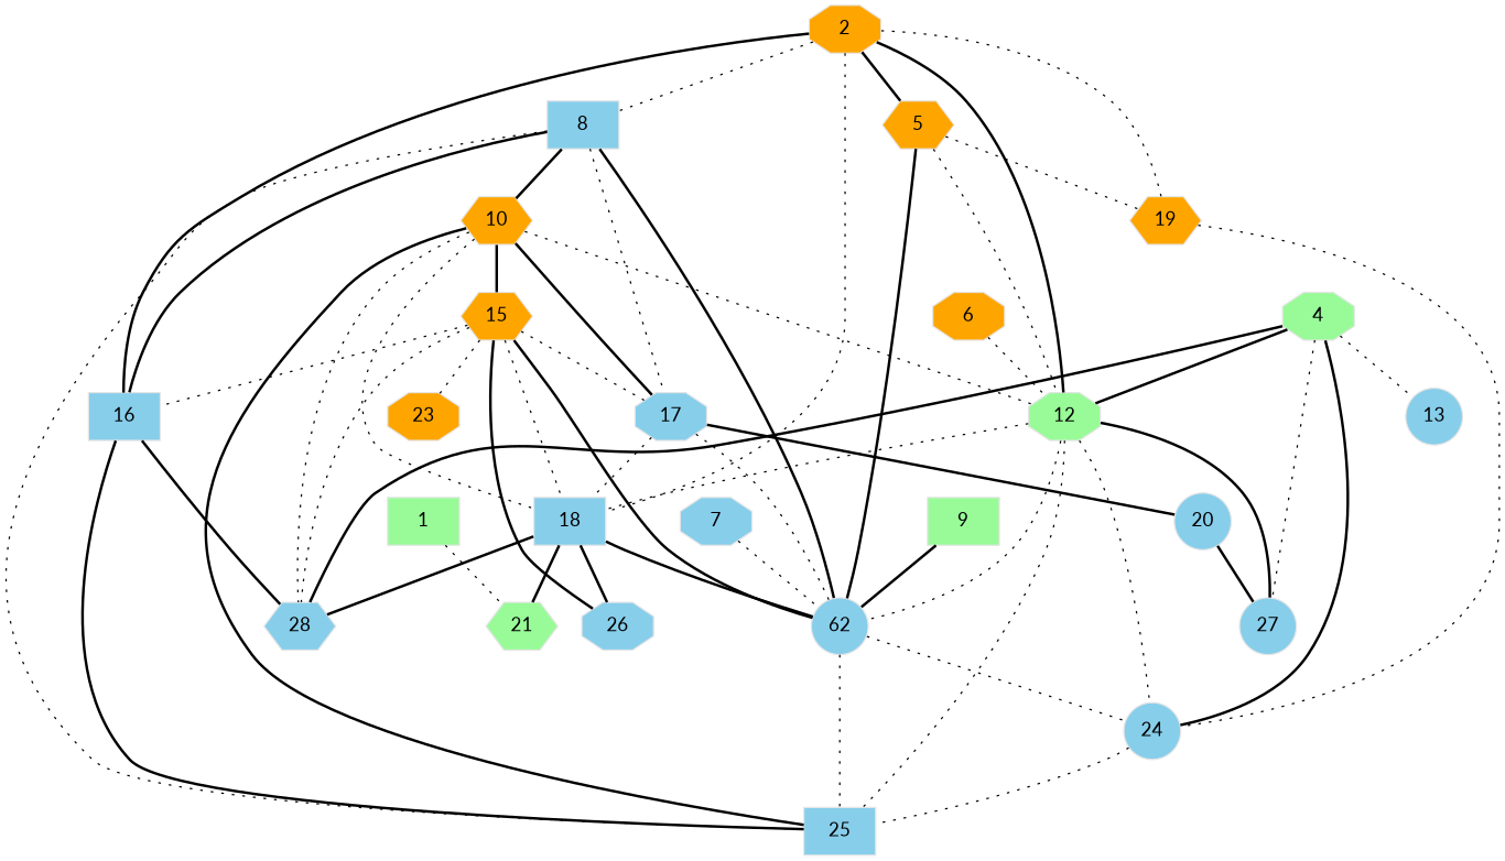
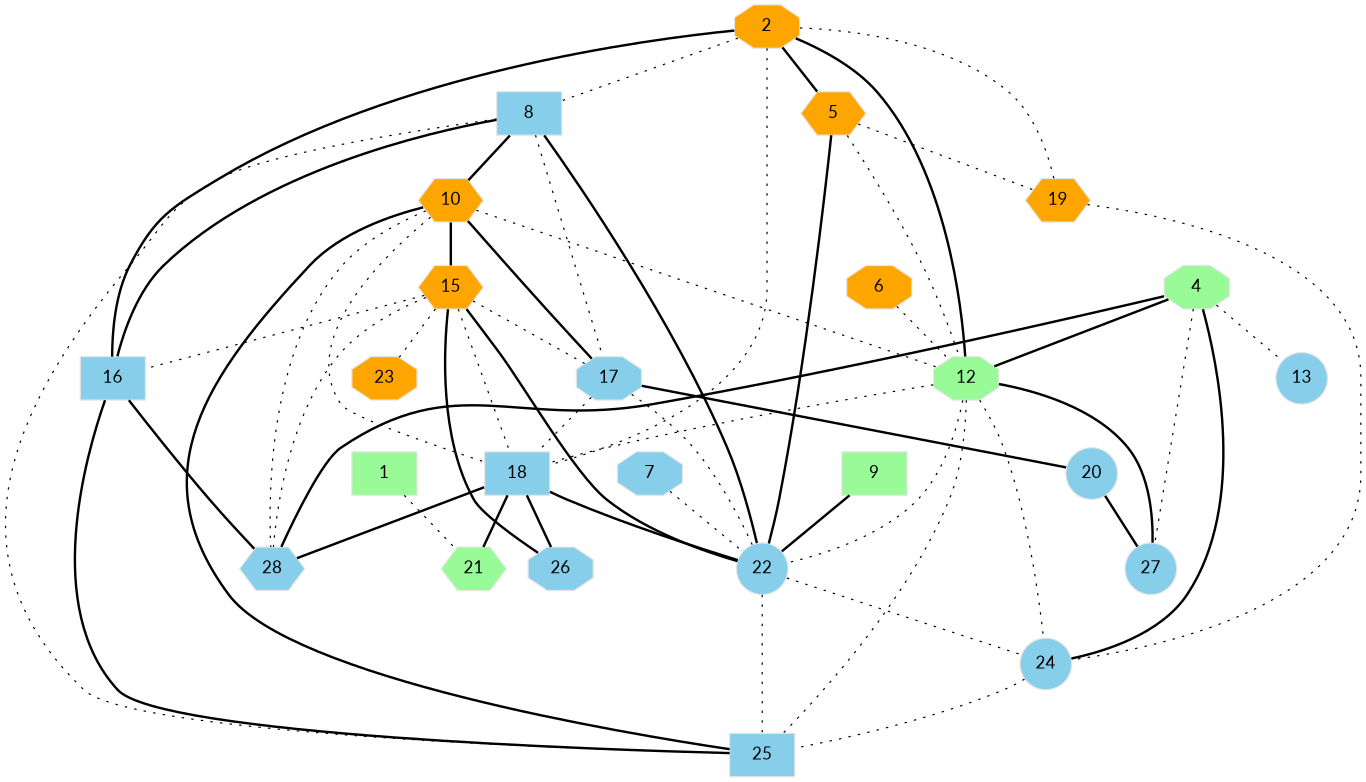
  graph {
    fontname=Lato
    node [color=gray90 fillcolor=skyblue fontname=Lato shape=octagon style=filled]
    edge [fontname=Lato style=dotted weight=1.0]
    1 [fillcolor=palegreen shape=box]
    21 [fillcolor=palegreen shape=hexagon]
    2 [fillcolor=orange]
    5 [fillcolor=orange shape=hexagon]
    8 [shape=box]
    12 [fillcolor=palegreen]
    16 [shape=box]
    18 [shape=box]
    19 [fillcolor=orange shape=hexagon]
-   22 [shape=circle label=62]
+   22 [shape=circle]
    10 [fillcolor=orange shape=hexagon]
    17
    25 [shape=box]
    24 [shape=circle]
    27 [shape=circle]
    28 [shape=hexagon]
    26
    4 [fillcolor=palegreen]
    13 [shape=circle]
    6 [fillcolor=orange]
    7
    15 [fillcolor=orange shape=hexagon]
    20 [shape=circle]
    9 [fillcolor=palegreen shape=box]
    23 [fillcolor=orange]
    1 -- 21
    2 -- 5 [style=bold weight=3.0]
    2 -- 8
    2 -- 12 [style=bold]
    2 -- 16 [style=bold weight=3.0]
    2 -- 18 [weight=2.0]
    2 -- 19
    5 -- 12
    5 -- 19
    5 -- 22 [style=bold weight=2.0]
    8 -- 16 [style=bold weight=2.0]
    8 -- 22 [style=bold]
    8 -- 10 [style=bold]
    8 -- 17 [weight=2.0]
    8 -- 25
    12 -- 18 [weight=2.0]
    12 -- 22
    12 -- 25 [weight=2.0]
    12 -- 24 [weight=2.0]
    12 -- 27 [style=bold]
    16 -- 25 [style=bold]
    16 -- 28 [style=bold]
    18 -- 21 [style=bold weight=3.0]
    18 -- 22 [style=bold]
    18 -- 28 [style=bold]
    18 -- 26 [style=bold]
    19 -- 24
    22 -- 25
    22 -- 24
    10 -- 12 [weight=2.0]
    10 -- 18
    10 -- 17 [style=bold]
    10 -- 25 [style=bold]
    10 -- 28
    10 -- 15 [style=bold weight=2.0]
    17 -- 18
    17 -- 22 [weight=2.0]
    17 -- 20 [style=bold]
    24 -- 25
    4 -- 12 [style=bold]
    4 -- 24 [style=bold]
    4 -- 27
    4 -- 28 [style=bold]
    4 -- 13
    6 -- 12
    7 -- 22
    15 -- 16
    15 -- 18
    15 -- 22 [style=bold]
    15 -- 17 [weight=2.0]
    15 -- 28
    15 -- 26 [style=bold]
    15 -- 23
    20 -- 27 [style=bold]
    9 -- 22 [style=bold]
  }
